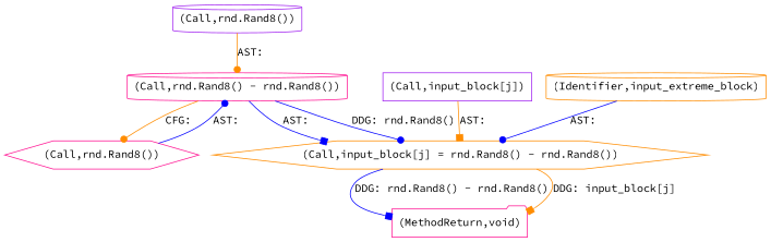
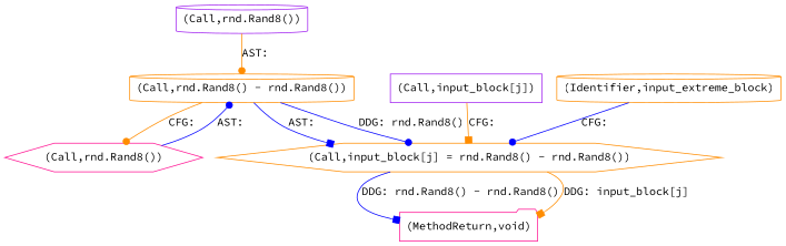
  digraph {
    fontname="Source Code Pro"
    node [color=deeppink fontname="Source Code Pro" shape=cylinder]
    edge [arrowhead=dot color=blue fontname="Source Code Pro"]
    n1 [color=darkorange label="(Call,input_block[j] = rnd.Rand8() - rnd.Rand8())" shape=hexagon]
    n2 [label="(MethodReturn,void)" shape=folder]
-   n3 [label="(Call,rnd.Rand8() - rnd.Rand8())"]
+   n3 [color=darkorange label="(Call,rnd.Rand8() - rnd.Rand8())"]
    n4 [label="(Call,rnd.Rand8())" shape=hexagon]
    n5 [color=purple label="(Call,rnd.Rand8())"]
    n6 [color=purple label="(Call,input_block[j])" shape=box]
    n7 [color=darkorange label="(Identifier,input_extreme_block)"]
    n1 -> n2 [arrowhead=box label="DDG: rnd.Rand8() - rnd.Rand8()"]
    n1 -> n2 [arrowhead=box color=darkorange label="DDG: input_block[j]"]
    n3 -> n1 [arrowhead=box label="AST: "]
    n3 -> n1 [label="DDG: rnd.Rand8()"]
    n3 -> n4 [color=darkorange label="CFG: "]
    n4 -> n3 [label="AST: "]
    n5 -> n3 [color=darkorange label="AST: "]
-   n6 -> n1 [arrowhead=box color=darkorange label="AST: "]
-   n7 -> n1 [label="AST: "]
+   n6 -> n1 [arrowhead=box color=darkorange label="CFG: "]
+   n7 -> n1 [label="CFG: "]
  }
